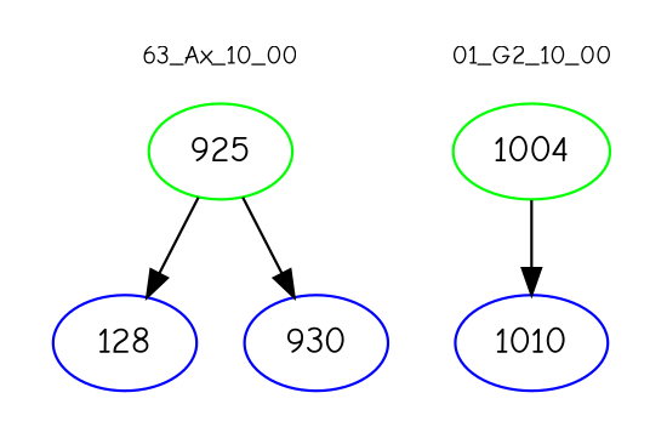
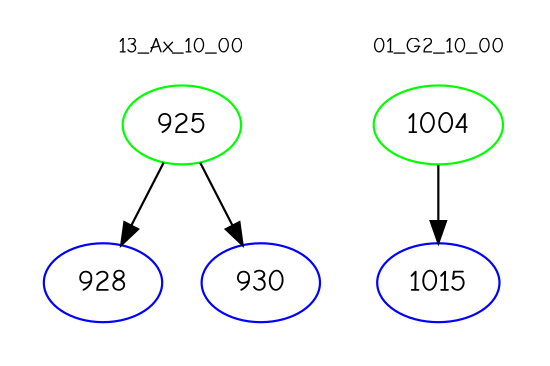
  digraph {
    fontname="Comic Neue"
    node [color=blue fontname="Comic Neue"]
    edge [color=black fontname="Comic Neue"]
    n1 [color=green label=925]
-   n2 [label=128]
+   n2 [label=928]
    n3 [label=930]
    n4 [color=green label=1004]
-   n5 [label=1010]
+   n5 [label=1015]
    subgraph cluster_1 {
      color=white
      fontsize=10
-     label="63_Ax_10_00"
+     label="13_Ax_10_00"
      n1
      n2
      n3
    }
    subgraph cluster_2 {
      color=white
      fontsize=10
      label="01_G2_10_00"
      n4
      n5
    }
    n1 -> n2
    n1 -> n3
    n4 -> n5
  }
